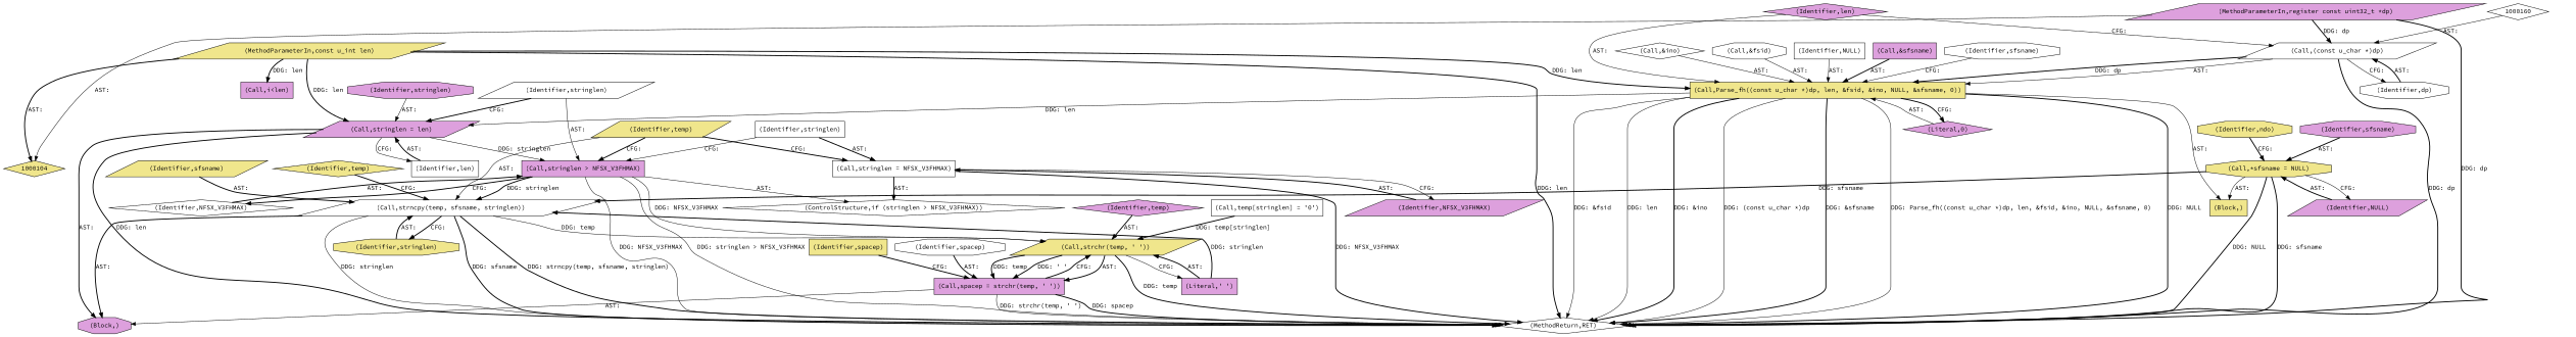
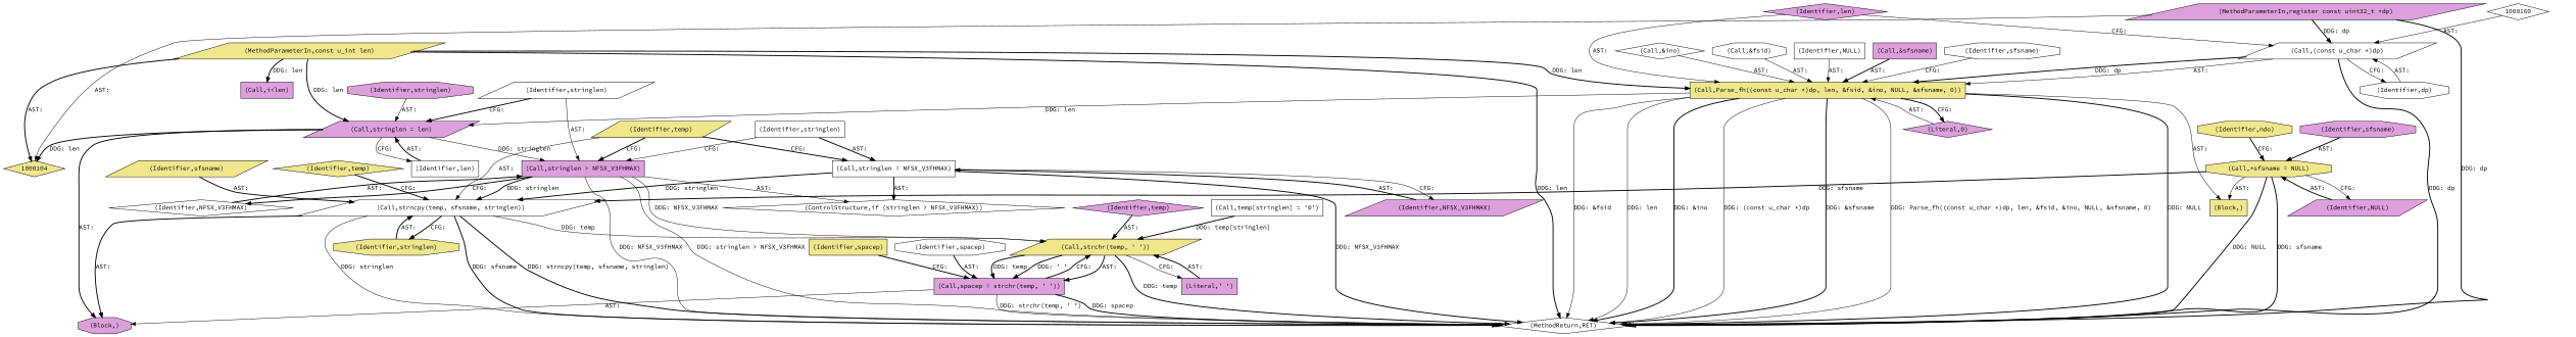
  digraph {
    fontname="Source Code Pro"
    node [fillcolor=white fontname="Source Code Pro" shape=box style=filled]
    edge [fontname="Source Code Pro" style=bold]
    n1 [label="(Call,strncpy(temp, sfsname, stringlen))" shape=parallelogram]
    n2 [fillcolor=khaki label="(Call,strchr(temp, ' '))" shape=parallelogram]
    n3 [label="(MethodReturn,RET)" shape=diamond]
    n4 [fillcolor=khaki label="(Identifier,stringlen)" shape=octagon]
    n5 [fillcolor=plum label="(Block,)" shape=octagon]
    n6 [fillcolor=plum label="(Call,spacep = strchr(temp, ' '))"]
    n7 [fillcolor=plum label="(Literal,' ')"]
    n8 [fillcolor=khaki label="(Call,*sfsname = NULL)" shape=octagon]
    n9 [fillcolor=plum label="(Identifier,NULL)" shape=parallelogram]
    n10 [fillcolor=khaki label="(Block,)"]
    n11 [label="(Call,stringlen = NFSX_V3FHMAX)"]
    n12 [fillcolor=plum label="(Identifier,NFSX_V3FHMAX)" shape=parallelogram]
    n13 [label="(ControlStructure,if (stringlen > NFSX_V3FHMAX))" shape=diamond]
    n14 [fillcolor=plum label="(Call,stringlen > NFSX_V3FHMAX)"]
    n15 [label="(Identifier,NFSX_V3FHMAX)" shape=diamond]
    n16 [fillcolor=plum label="(Call,stringlen = len)" shape=parallelogram]
    n17 [label="(Identifier,len)"]
    n18 [fillcolor=khaki label="(Call,Parse_fh((const u_char *)dp, len, &fsid, &ino, NULL, &sfsname, 0))"]
    n19 [fillcolor=plum label="(Literal,0)" shape=diamond]
    n20 [label="(Call,(const u_char *)dp)" shape=parallelogram]
    n21 [label="(Identifier,dp)" shape=octagon]
    n22 [fillcolor=plum label="(MethodParameterIn,register const uint32_t *dp)" shape=parallelogram]
    1000104 [fillcolor=khaki shape=diamond]
    n24 [fillcolor=khaki label="(MethodParameterIn,const u_int len)" shape=parallelogram]
    n25 [fillcolor=plum label="(Call,i<len)"]
    n26 [fillcolor=khaki label="(Identifier,sfsname)" shape=parallelogram]
    n27 [label="(Call,temp[stringlen] = '\0')"]
    n28 [fillcolor=khaki label="(Identifier,temp)" shape=diamond]
    n29 [fillcolor=khaki label="(Identifier,temp)" shape=parallelogram]
    n30 [label="(Identifier,stringlen)"]
    n31 [fillcolor=plum label="(Identifier,sfsname)" shape=octagon]
    n32 [label="(Identifier,stringlen)" shape=parallelogram]
    n33 [label="(Identifier,spacep)" shape=octagon]
    n34 [fillcolor=plum label="(Identifier,len)" shape=diamond]
    n35 [fillcolor=khaki label="(Identifier,ndo)" shape=octagon]
    n36 [label="(Identifier,sfsname)" shape=octagon]
    n37 [label="(Call,&ino)" shape=diamond]
    n38 [label="(Call,&fsid)" shape=octagon]
    n39 [fillcolor=plum label="(Identifier,temp)" shape=diamond]
    n40 [label="(Identifier,NULL)"]
    n41 [fillcolor=khaki label="(Identifier,spacep)"]
    n42 [fillcolor=plum label="(Identifier,stringlen)" shape=octagon]
    n43 [fillcolor=plum label="(Call,&sfsname)"]
    1000160 [shape=diamond]
    n1 -> n2 [label="DDG: temp" style=solid]
    n1 -> n3 [label="DDG: sfsname"]
    n1 -> n3 [label="DDG: strncpy(temp, sfsname, stringlen)"]
    n1 -> n3 [label="DDG: stringlen" style=solid]
    n1 -> n4 [label="CFG: "]
    n1 -> n5 [label="AST: "]
    n2 -> n3 [label="DDG: temp"]
    n2 -> n6 [label="AST: "]
    n2 -> n6 [label="DDG: temp"]
    n2 -> n6 [label="DDG: ' '"]
    n2 -> n7 [label="CFG: " style=solid]
    n4 -> n1 [label="AST: "]
    n6 -> n2 [label="CFG: "]
    n6 -> n3 [label="DDG: strchr(temp, ' ')" style=solid]
    n6 -> n3 [label="DDG: spacep"]
    n6 -> n5 [label="AST: " style=solid]
    n7 -> n2 [label="AST: "]
    n8 -> n1 [label="DDG: sfsname"]
    n8 -> n3 [label="DDG: NULL"]
    n8 -> n3 [label="DDG: sfsname"]
    n8 -> n9 [label="CFG: " style=solid]
    n8 -> n10 [label="AST: " style=solid]
    n9 -> n8 [label="AST: "]
-   n7 -> n1 [label="DDG: stringlen"]
+   n11 -> n1 [label="DDG: stringlen"]
    n11 -> n3 [label="DDG: NFSX_V3FHMAX"]
    n11 -> n12 [label="CFG: " style=solid]
    n11 -> n13 [label="AST: "]
    n12 -> n11 [label="AST: "]
    n14 -> n1 [label="DDG: stringlen"]
    n14 -> n2 [label="DDG: NFSX_V3FHMAX" style=solid]
    n14 -> n3 [label="DDG: NFSX_V3FHMAX" style=solid]
    n14 -> n3 [label="DDG: stringlen > NFSX_V3FHMAX" style=solid]
    n14 -> n13 [label="AST: " style=solid]
    n14 -> n15 [label="CFG: "]
    n15 -> n14 [label="AST: "]
-   n16 -> n3 [label="DDG: len"]
+   n16 -> 1000104 [label="DDG: len"]
    n16 -> n5 [label="AST: "]
    n16 -> n14 [label="DDG: stringlen" style=solid]
    n16 -> n17 [label="CFG: " style=solid]
    n17 -> n16 [label="AST: "]
    n18 -> n3 [label="DDG: (const u_char *)dp" style=solid]
    n18 -> n3 [label="DDG: &sfsname"]
    n18 -> n3 [label="DDG: Parse_fh((const u_char *)dp, len, &fsid, &ino, NULL, &sfsname, 0)" style=solid]
    n18 -> n3 [label="DDG: NULL"]
    n18 -> n3 [label="DDG: &fsid" style=solid]
    n18 -> n3 [label="DDG: len" style=solid]
    n18 -> n3 [label="DDG: &ino"]
    n18 -> n10 [label="AST: " style=solid]
    n18 -> n16 [label="DDG: len" style=solid]
    n18 -> n19 [label="CFG: "]
    n19 -> n18 [label="AST: " style=solid]
    n20 -> n3 [label="DDG: dp"]
    n20 -> n18 [label="AST: " style=solid]
    n20 -> n18 [label="DDG: dp"]
    n20 -> n21 [label="CFG: " style=solid]
-   n21 -> n20 [label="AST: "]
+   n21 -> n20 [label="AST: " style=solid]
    n22 -> n3 [label="DDG: dp"]
    n22 -> n20 [label="DDG: dp"]
    n22 -> 1000104 [label="AST: " style=solid]
    n24 -> n3 [label="DDG: len"]
    n24 -> n16 [label="DDG: len"]
    n24 -> n18 [label="DDG: len"]
    n24 -> 1000104 [label="AST: "]
    n24 -> n25 [label="DDG: len"]
    n26 -> n1 [label="AST: "]
    n27 -> n2 [label="DDG: temp[stringlen]"]
    n28 -> n1 [label="CFG: "]
    n29 -> n1 [label="AST: " style=solid]
    n29 -> n11 [label="CFG: "]
    n29 -> n14 [label="CFG: "]
    n30 -> n11 [label="AST: "]
    n30 -> n14 [label="CFG: " style=solid]
    n31 -> n8 [label="AST: "]
    n32 -> n14 [label="AST: " style=solid]
    n32 -> n16 [label="CFG: "]
    n33 -> n6 [label="AST: "]
    n34 -> n18 [label="AST: " style=solid]
    n34 -> n20 [label="CFG: " style=solid]
    n35 -> n8 [label="CFG: "]
    n36 -> n18 [label="CFG: " style=solid]
    n37 -> n18 [label="AST: " style=solid]
    n38 -> n18 [label="AST: " style=solid]
    n39 -> n2 [label="AST: "]
    n40 -> n18 [label="AST: " style=solid]
    n41 -> n6 [label="CFG: "]
    n42 -> n16 [label="AST: " style=solid]
    n43 -> n18 [label="AST: "]
    1000160 -> n20 [label="AST: " style=solid]
  }
